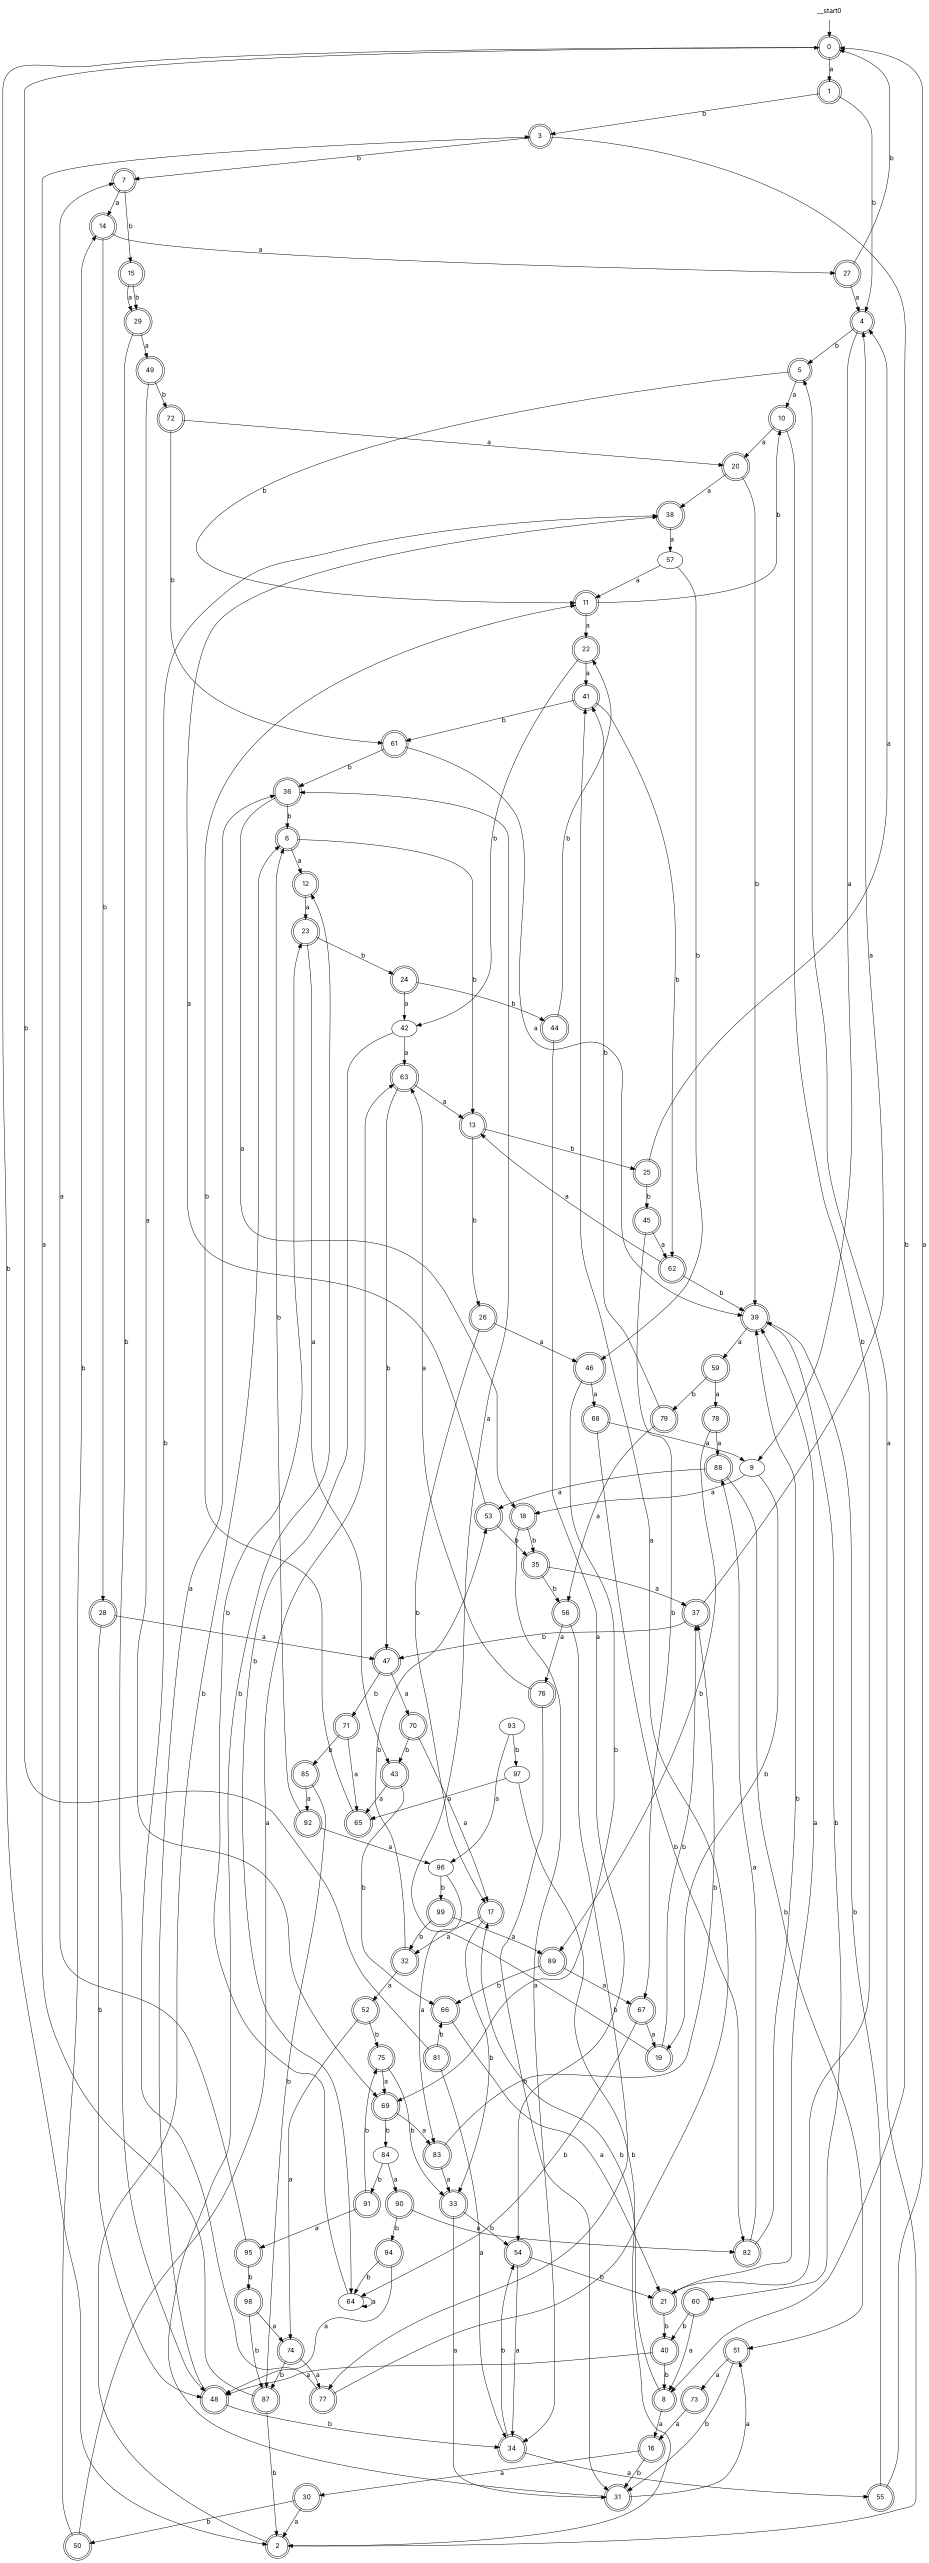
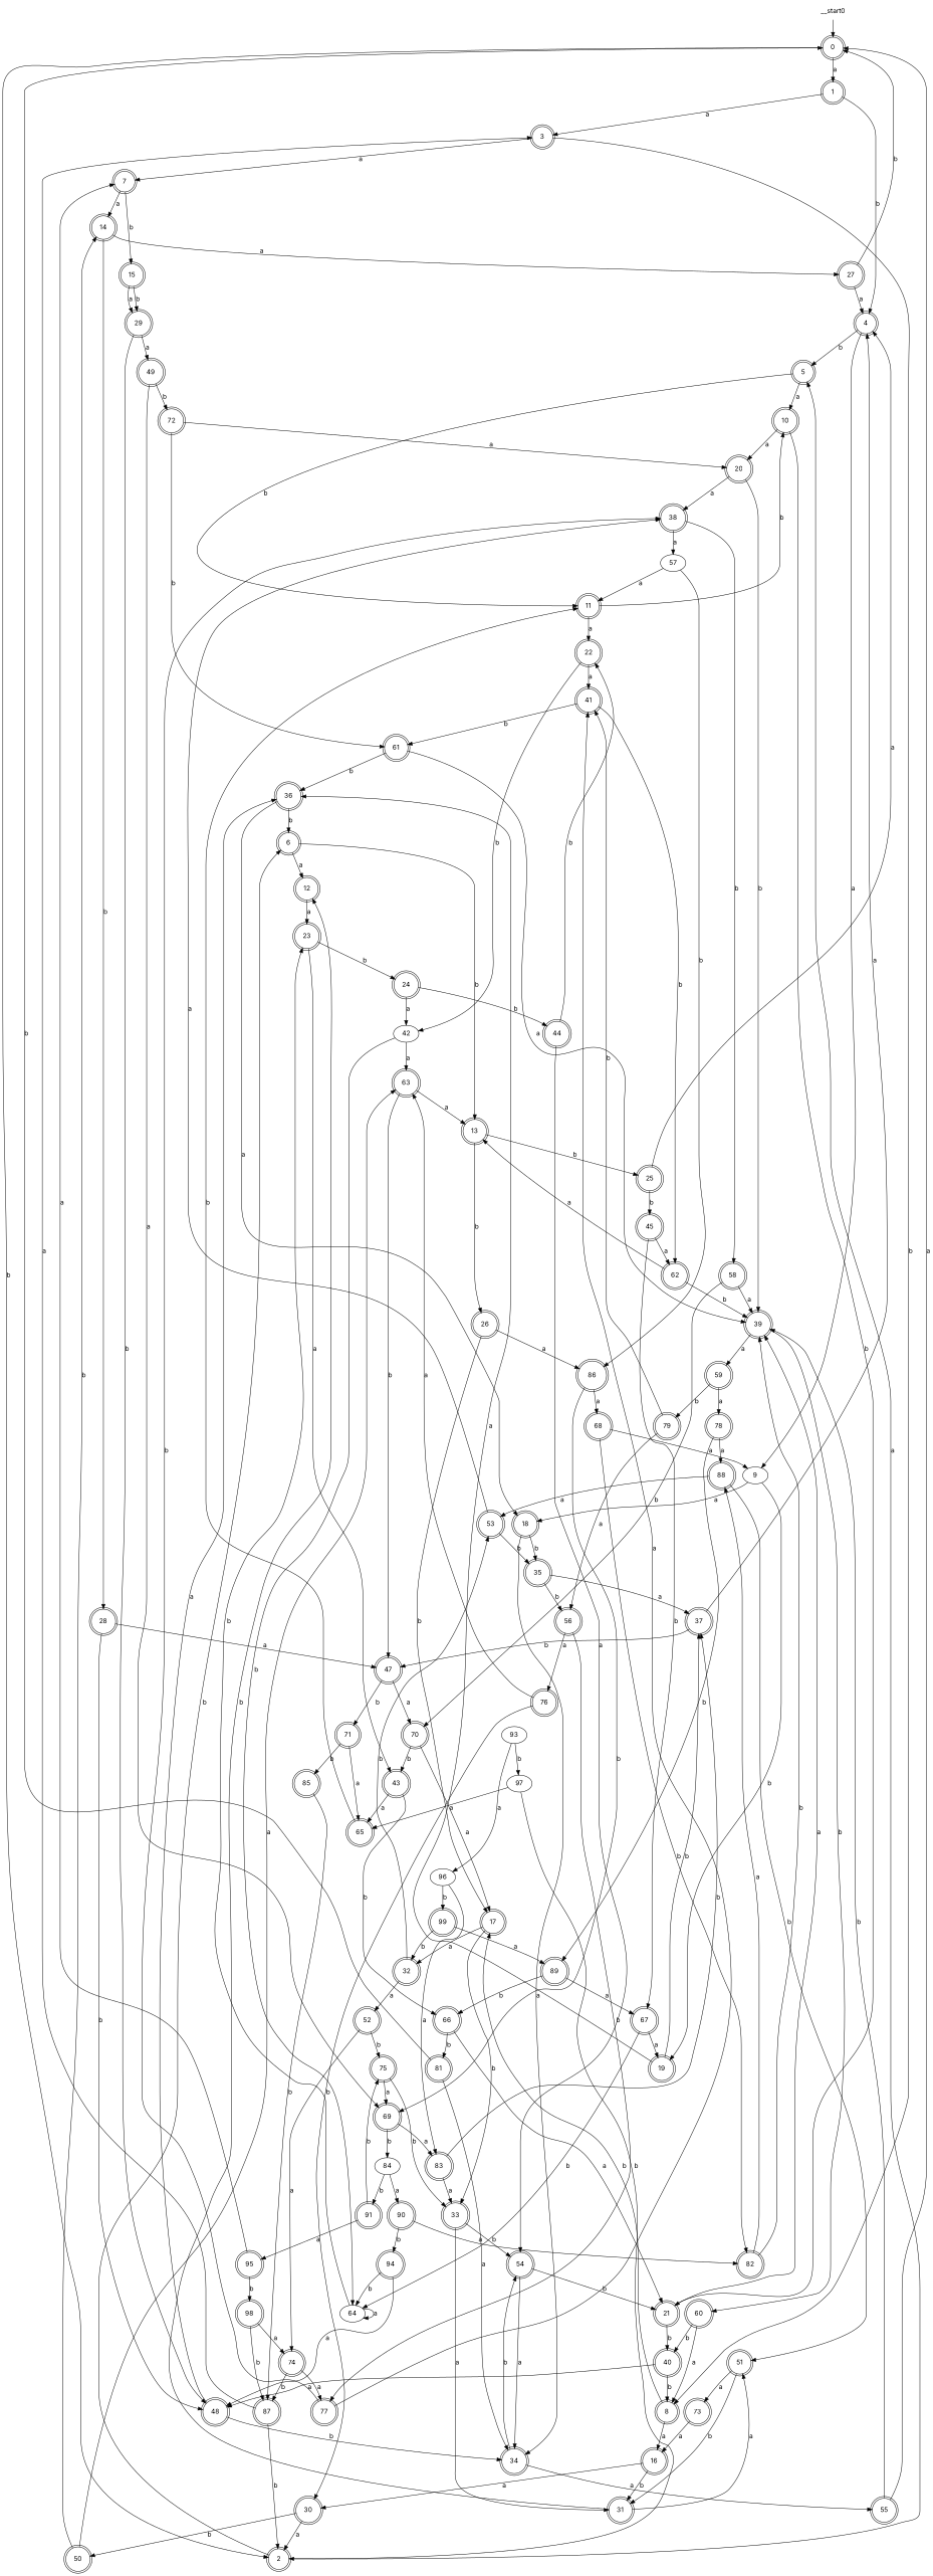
  digraph {
    fontname=Inter
    node [fontname=Inter shape=doublecircle]
    edge [fontname=Inter]
    __start0 [shape=none]
    0
    1
    2
    3
    4
    5
    6
    7
    8
    9 [shape=""]
    10
    11
    12
    13
    14
    15
    16
    17
    18
    19
    20
    21
    22
    23
    25
    26
    27
    28
    29
    30
    31
    32
    33
    34
    35
    36
    37
    38
    39
    40
    41
    42 [shape=""]
    24
    43
    44
    45
-   46
+   46 [label=86]
    47
    48
    49
    50
    51
    52
    53
    54
    55
    56
    57 [shape=""]
+   58
    59
    60
    61
    62
    63
    64 [shape=""]
    65
    66
    67
    68
    69
    70
    71
    72
    73
    74
    75
    76
    77
    78
    79
    81
    82
    83
    84 [shape=""]
    85
    87
    88
    89
    90
    91
-   92
    94
    95
    96 [shape=""]
    93 [shape=""]
    97 [shape=""]
    98
    99
    __start0 -> 0
    0 -> 1 [label=a]
    0 -> 2 [label=b]
-   1 -> 3 [label=b]
+   1 -> 3 [label=a]
    1 -> 4 [label=b]
    2 -> 5 [label=a]
    2 -> 6 [label=b]
-   3 -> 7 [label=b]
+   3 -> 7 [label=a]
    3 -> 8 [label=b]
    4 -> 5 [label=b]
    4 -> 9 [label=a]
    5 -> 10 [label=a]
    5 -> 11 [label=b]
    6 -> 12 [label=a]
    6 -> 13 [label=b]
    7 -> 14 [label=a]
    7 -> 15 [label=b]
    8 -> 16 [label=a]
    8 -> 17 [label=b]
    9 -> 18 [label=a]
    9 -> 19 [label=b]
    10 -> 20 [label=a]
    10 -> 21 [label=b]
    11 -> 10 [label=b]
    11 -> 22 [label=a]
    12 -> 23 [label=a]
    13 -> 25 [label=b]
    13 -> 26 [label=b]
    14 -> 27 [label=a]
    14 -> 28 [label=b]
    15 -> 29 [label=a]
    15 -> 29 [label=b]
    16 -> 30 [label=a]
    16 -> 31 [label=b]
    17 -> 32 [label=a]
    17 -> 33 [label=b]
    18 -> 34 [label=a]
    18 -> 35 [label=b]
    19 -> 36 [label=a]
    19 -> 37 [label=b]
    20 -> 38 [label=a]
    20 -> 39 [label=b]
    21 -> 39 [label=a]
    21 -> 40 [label=b]
    22 -> 41 [label=a]
    22 -> 42 [label=b]
    23 -> 24 [label=b]
    23 -> 43 [label=a]
    25 -> 4 [label=a]
    25 -> 45 [label=b]
    26 -> 17 [label=b]
    26 -> 46 [label=a]
    27 -> 0 [label=b]
    27 -> 4 [label=a]
    28 -> 47 [label=a]
    28 -> 48 [label=b]
    29 -> 48 [label=b]
    29 -> 49 [label=a]
    30 -> 2 [label=a]
    30 -> 50 [label=b]
    31 -> 12 [label=b]
    31 -> 51 [label=a]
    32 -> 52 [label=a]
    32 -> 53 [label=b]
    33 -> 31 [label=a]
    33 -> 54 [label=b]
    34 -> 54 [label=b]
    34 -> 55 [label=a]
    35 -> 37 [label=a]
    35 -> 56 [label=b]
    36 -> 6 [label=b]
    36 -> 18 [label=a]
    37 -> 4 [label=a]
    37 -> 47 [label=b]
    38 -> 57 [label=a]
+   38 -> 58 [label=b]
    39 -> 59 [label=a]
    39 -> 60 [label=b]
    40 -> 8 [label=b]
    40 -> 48 [label=a]
    41 -> 61 [label=b]
    41 -> 62 [label=b]
    42 -> 63 [label=a]
    42 -> 64 [label=b]
    24 -> 42 [label=a]
    24 -> 44 [label=b]
    43 -> 65 [label=a]
    43 -> 66 [label=b]
    44 -> 22 [label=b]
    44 -> 54 [label=a]
    45 -> 62 [label=a]
    45 -> 67 [label=b]
    46 -> 68 [label=a]
    46 -> 69 [label=b]
    47 -> 70 [label=a]
    47 -> 71 [label=b]
    48 -> 34 [label=b]
    48 -> 36 [label=a]
    49 -> 69 [label=a]
    49 -> 72 [label=b]
    50 -> 14 [label=b]
    50 -> 63 [label=a]
    51 -> 31 [label=b]
    51 -> 73 [label=a]
    52 -> 74 [label=a]
    52 -> 75 [label=b]
    53 -> 35 [label=b]
    53 -> 38 [label=a]
    54 -> 21 [label=b]
    54 -> 34 [label=a]
    55 -> 0 [label=a]
    55 -> 39 [label=b]
    56 -> 76 [label=a]
    56 -> 77 [label=b]
    57 -> 11 [label=a]
    57 -> 46 [label=b]
+   58 -> 39 [label=a]
+   58 -> 70 [label=b]
    59 -> 78 [label=a]
    59 -> 79 [label=b]
    60 -> 8 [label=a]
    60 -> 40 [label=b]
    61 -> 36 [label=b]
    61 -> 39 [label=a]
    62 -> 13 [label=a]
    62 -> 39 [label=b]
    63 -> 13 [label=a]
    63 -> 47 [label=b]
    64 -> 23 [label=b]
    64 -> 64 [label=a]
    65 -> 11 [label=b]
    66 -> 21 [label=a]
-   81 -> 66 [label=b]
+   66 -> 81 [label=b]
    67 -> 19 [label=a]
    67 -> 64 [label=b]
    68 -> 9 [label=a]
    68 -> 82 [label=b]
    69 -> 83 [label=a]
    69 -> 84 [label=b]
    70 -> 17 [label=a]
    70 -> 43 [label=b]
    71 -> 65 [label=a]
    71 -> 85 [label=b]
    72 -> 20 [label=a]
    72 -> 61 [label=b]
    73 -> 16 [label=a]
    74 -> 77 [label=a]
    74 -> 87 [label=b]
    75 -> 33 [label=b]
    75 -> 69 [label=a]
-   76 -> 31 [label=b]
+   76 -> 30 [label=b]
    76 -> 63 [label=a]
    77 -> 38 [label=b]
    77 -> 41 [label=a]
    78 -> 88 [label=a]
    78 -> 89 [label=b]
    79 -> 41 [label=b]
    79 -> 56 [label=a]
    81 -> 0 [label=b]
    81 -> 34 [label=a]
    82 -> 39 [label=b]
    82 -> 88 [label=a]
    83 -> 33 [label=a]
    83 -> 37 [label=b]
    84 -> 90 [label=a]
    84 -> 91 [label=b]
    85 -> 87 [label=b]
-   85 -> 92 [label=a]
    87 -> 2 [label=b]
    87 -> 3 [label=a]
    88 -> 51 [label=b]
    88 -> 53 [label=a]
    89 -> 66 [label=b]
    89 -> 67 [label=a]
    90 -> 82 [label=a]
    90 -> 94 [label=b]
    91 -> 75 [label=b]
    91 -> 95 [label=a]
-   92 -> 6 [label=b]
-   92 -> 96 [label=a]
    94 -> 48 [label=a]
    94 -> 64 [label=b]
    95 -> 7 [label=a]
    95 -> 98 [label=b]
    96 -> 83 [label=a]
    96 -> 99 [label=b]
    93 -> 96 [label=a]
    93 -> 97 [label=b]
    97 -> 2 [label=b]
    97 -> 65 [label=a]
    98 -> 74 [label=a]
    98 -> 87 [label=b]
    99 -> 32 [label=b]
    99 -> 89 [label=a]
  }
